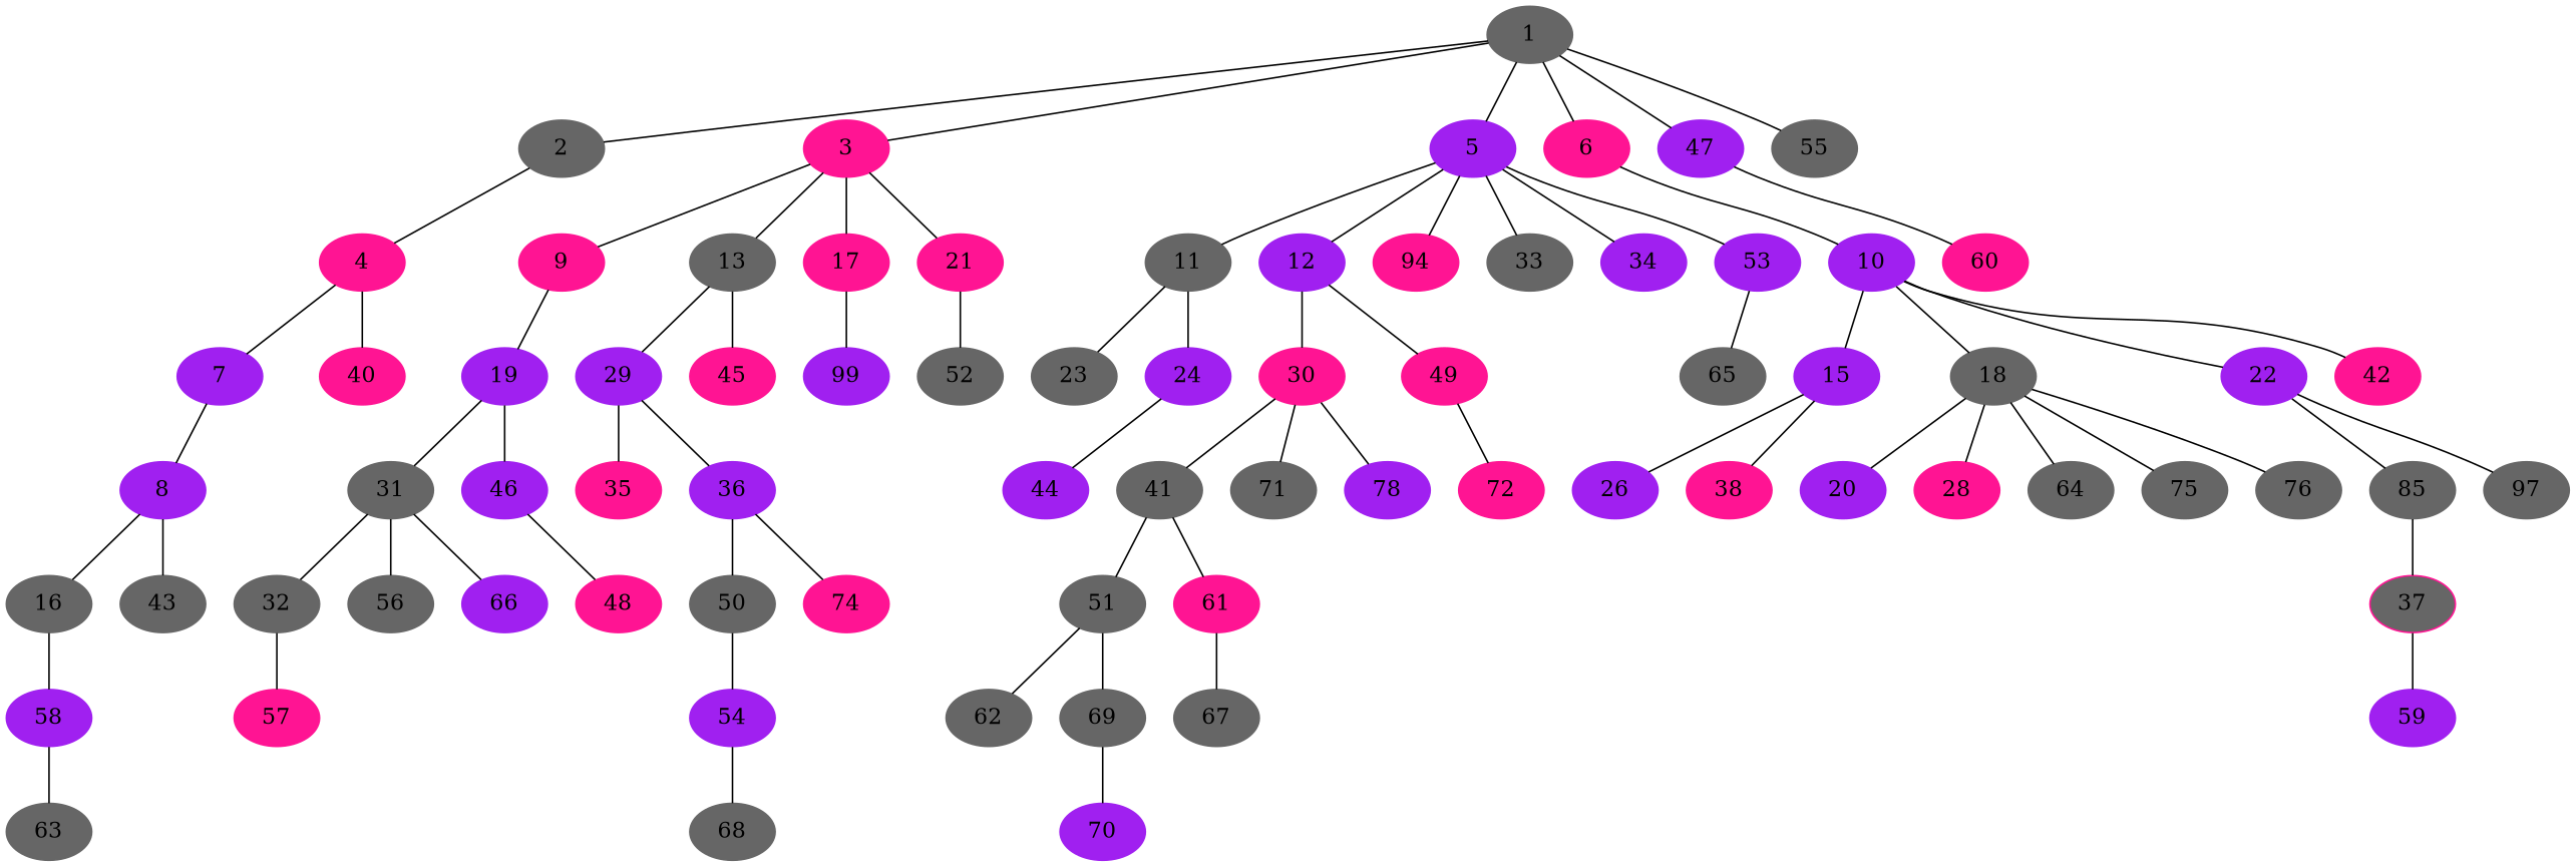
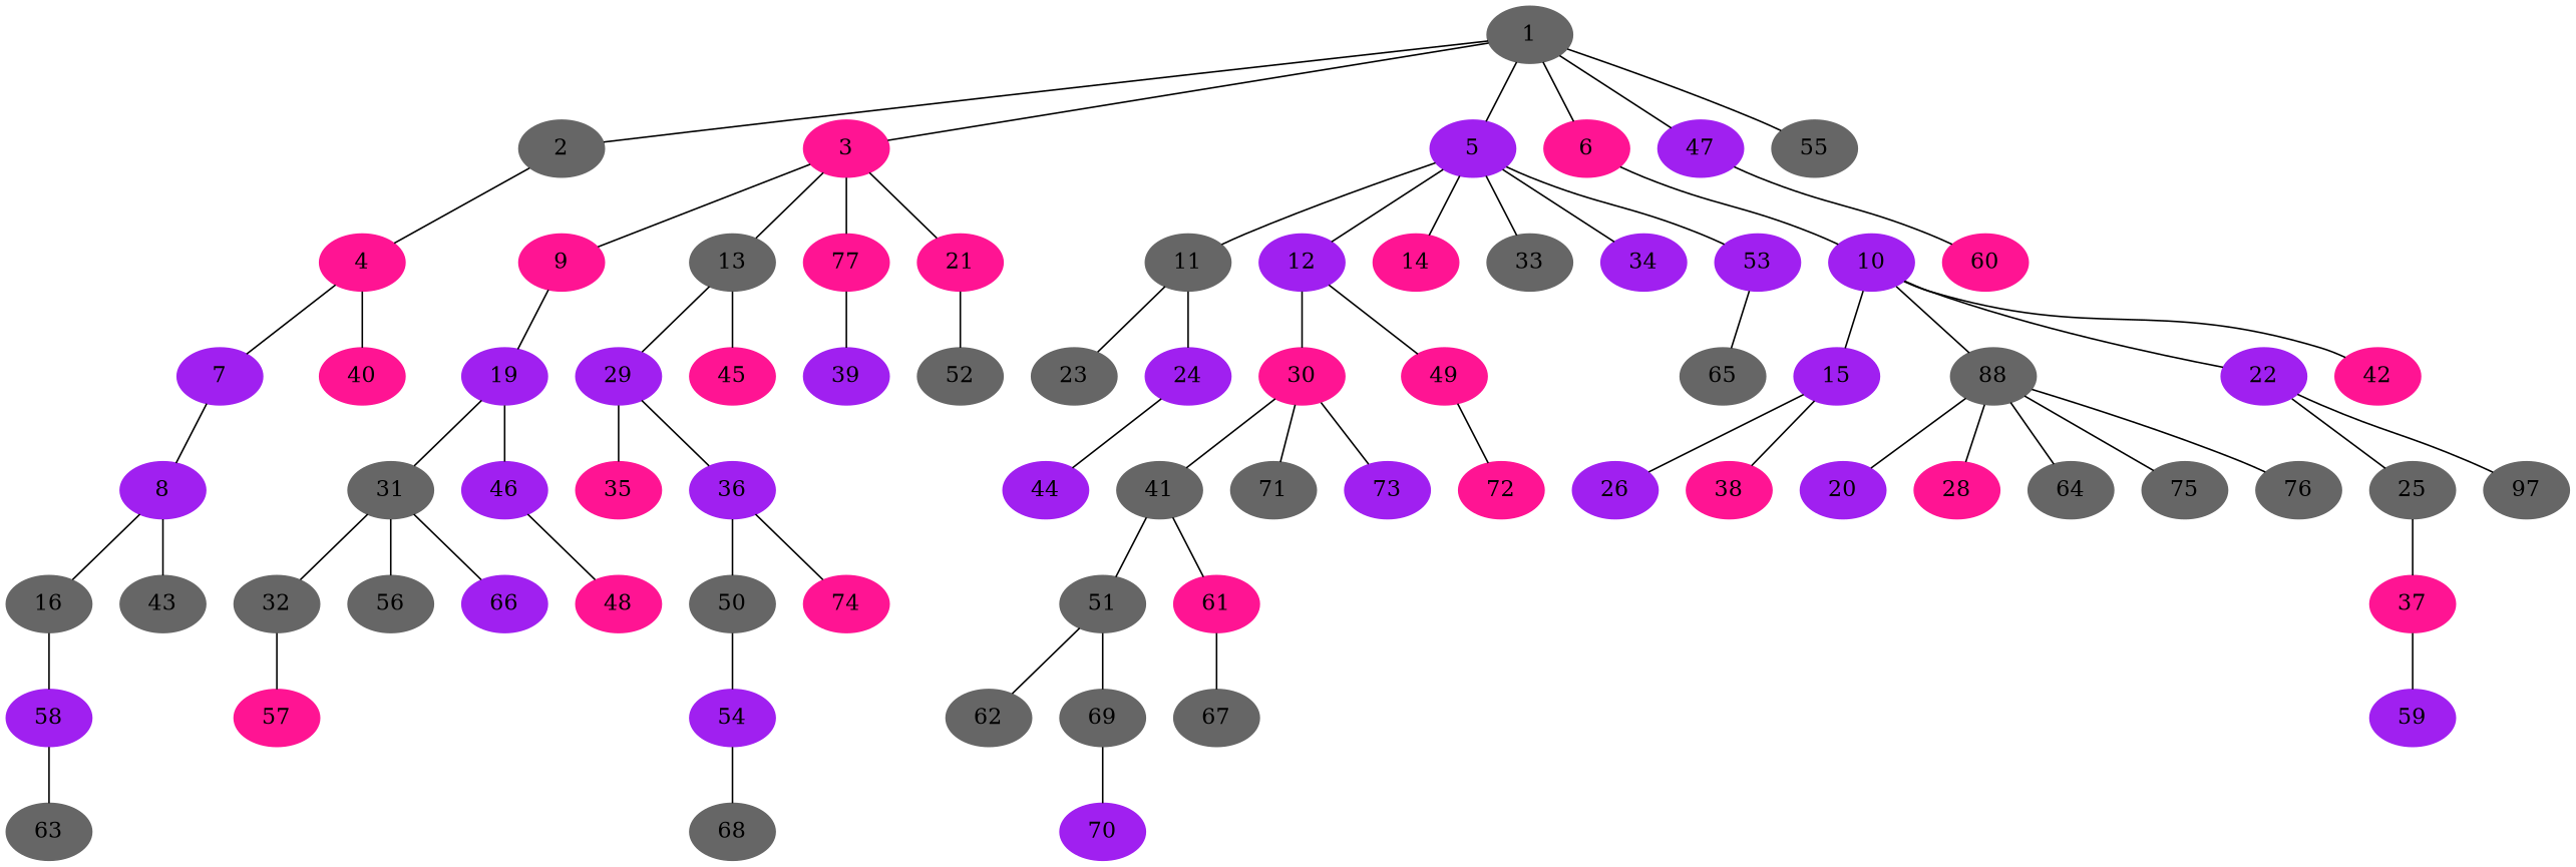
  graph {
    node [color=gray40 style=filled]
    1
    2
    3 [color=deeppink]
    5 [color=purple]
    6 [color=deeppink]
    47 [color=purple]
    55
    4 [color=deeppink]
    9 [color=deeppink]
    13
-   17 [color=deeppink]
+   17 [color=deeppink label=77]
    21 [color=deeppink]
    11
    12 [color=purple]
-   14 [color=deeppink label=94]
+   14 [color=deeppink]
    33
    34 [color=purple]
    53 [color=purple]
    10 [color=purple]
    60 [color=deeppink]
    7 [color=purple]
    40 [color=deeppink]
    19 [color=purple]
    29 [color=purple]
    45 [color=deeppink]
-   39 [color=purple label=99]
+   39 [color=purple]
    52
    8 [color=purple]
    23
    24 [color=purple]
    30 [color=deeppink]
    49 [color=deeppink]
    65
    15 [color=purple]
-   18
+   18 [label=88]
    22 [color=purple]
    42 [color=deeppink]
    16
    43
    58 [color=purple]
    31
    46 [color=purple]
    26 [color=purple]
    38 [color=deeppink]
    20 [color=purple]
    28 [color=deeppink]
    64
    75
    76
-   25 [label=85]
+   25
    n51 [label=97]
    44 [color=purple]
    41
    71
-   73 [color=purple label=78]
+   73 [color=purple]
    72 [color=deeppink]
    35 [color=deeppink]
    36 [color=purple]
    63
    32
    56
    66 [color=purple]
    48 [color=deeppink]
-   37 [color=deeppink fillcolor=gray40]
+   37 [color=deeppink]
    59 [color=purple]
    50
    74 [color=deeppink]
    51
    61 [color=deeppink]
    57 [color=deeppink]
    54 [color=purple]
    62
    69
    67
    68
    70 [color=purple]
    1 -- 2
    1 -- 3
    1 -- 5
    1 -- 6
    1 -- 47
    1 -- 55
    2 -- 4
    3 -- 9
    3 -- 13
    3 -- 17
    3 -- 21
    5 -- 11
    5 -- 12
    5 -- 14
    5 -- 33
    5 -- 34
    5 -- 53
    6 -- 10
    47 -- 60
    4 -- 7
    4 -- 40
    9 -- 19
    13 -- 29
    13 -- 45
    17 -- 39
    21 -- 52
    11 -- 23
    11 -- 24
    12 -- 30
    12 -- 49
    53 -- 65
    10 -- 15
    10 -- 18
    10 -- 22
    10 -- 42
    7 -- 8
    19 -- 31
    19 -- 46
    29 -- 35
    29 -- 36
    8 -- 16
    8 -- 43
    24 -- 44
    30 -- 41
    30 -- 71
    30 -- 73
    49 -- 72
    15 -- 26
    15 -- 38
    18 -- 20
    18 -- 28
    18 -- 64
    18 -- 75
    18 -- 76
    22 -- 25
    22 -- n51
    16 -- 58
    58 -- 63
    31 -- 32
    31 -- 56
    31 -- 66
    46 -- 48
    25 -- 37
    41 -- 51
    41 -- 61
    36 -- 50
    36 -- 74
    32 -- 57
    37 -- 59
    50 -- 54
    51 -- 62
    51 -- 69
    61 -- 67
    54 -- 68
    69 -- 70
  }
